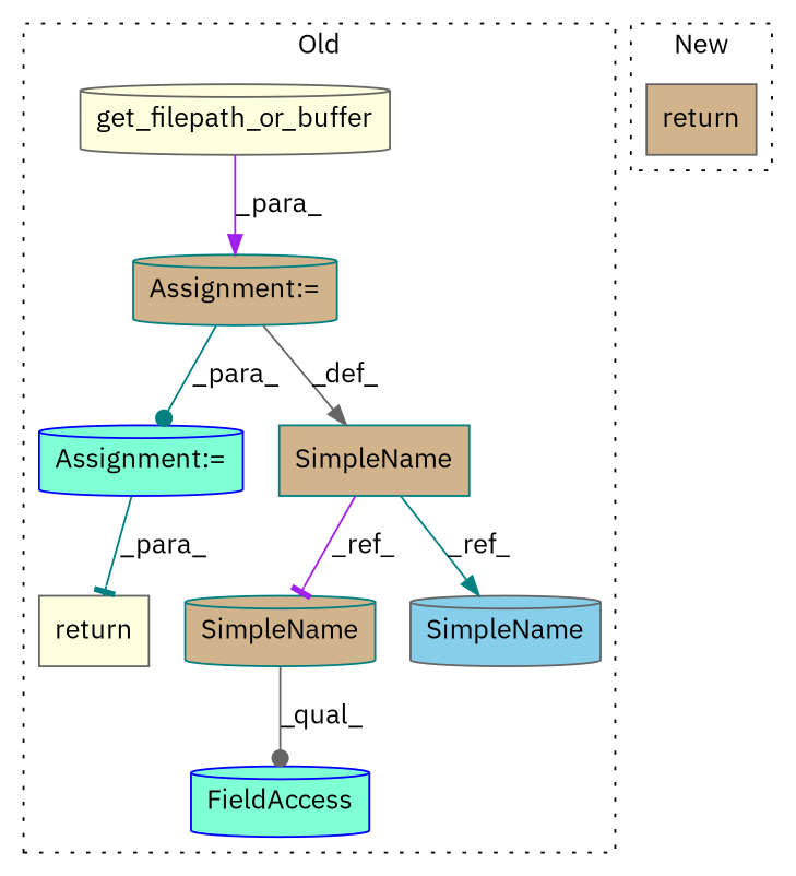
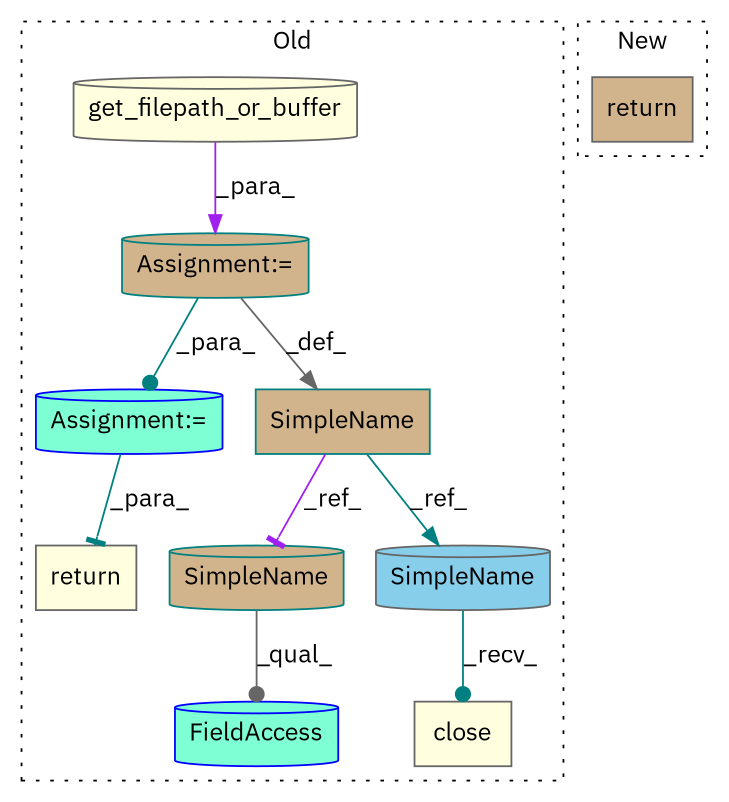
  digraph {
    fontname="IBM Plex Sans"
    node [a=42 l=7 s=1722 shape=cylinder style=filled fillcolor=tan color=gray40 fontname="IBM Plex Sans"]
    edge [color=teal arrowhead=dot fontname="IBM Plex Sans"]
+   n1 [a=32 label=close s=1787 shape=box fillcolor=lightyellow]
    n2 [a=7 l=1 label="Assignment:=" s=1647 color=teal]
    n3 [a=7 l=1 label="Assignment:=" s=1700 fillcolor=aquamarine color=blue]
    n4 [a=41 label=return s=1800 shape=box fillcolor=lightyellow]
    n5 [a=22 l=25 label=FieldAccess fillcolor=aquamarine color=blue]
    n6 [l=6 label=SimpleName s=1641 shape=box color=teal]
    n7 [a=32 l="23,1" label=get_filepath_or_buffer s="1648,1691" fillcolor=lightyellow]
    n8 [l=6 label=SimpleName color=teal]
    n9 [l=6 label=SimpleName s=1780 fillcolor=skyblue]
    n10 [a=41 label=return s=1696 shape=box]
    subgraph cluster_1 {
      label=Old
      style=dotted
+     n1
      n2
      n3
      n4
      n5
      n6
      n7
      n8
      n9
    }
    subgraph cluster_2 {
      label=New
      style=dotted
      n10
    }
    n2 -> n3 [label=_para_]
    n2 -> n6 [label=_def_ color=gray40 arrowhead=normal]
    n3 -> n4 [label=_para_ arrowhead=tee]
    n6 -> n8 [label=_ref_ color=purple arrowhead=tee]
    n6 -> n9 [label=_ref_ arrowhead=normal]
    n7 -> n2 [label=_para_ color=purple arrowhead=normal]
    n8 -> n5 [label=_qual_ color=gray40]
+   n9 -> n1 [label=_recv_]
  }
